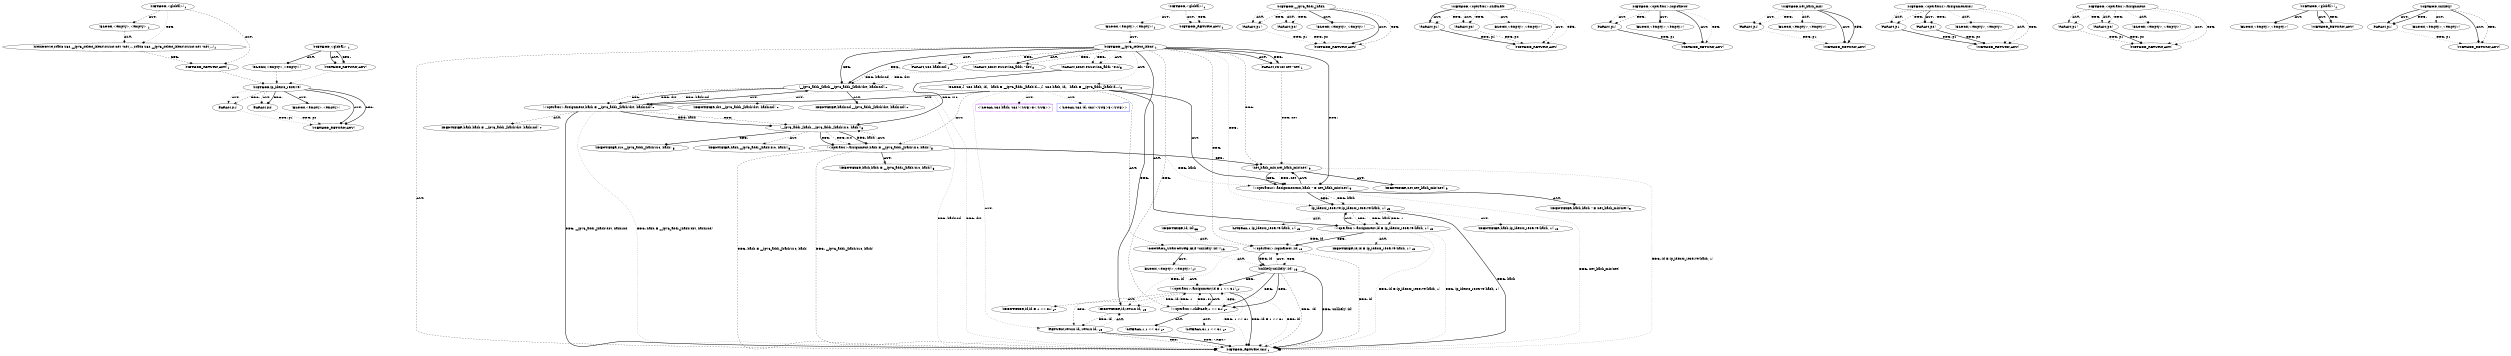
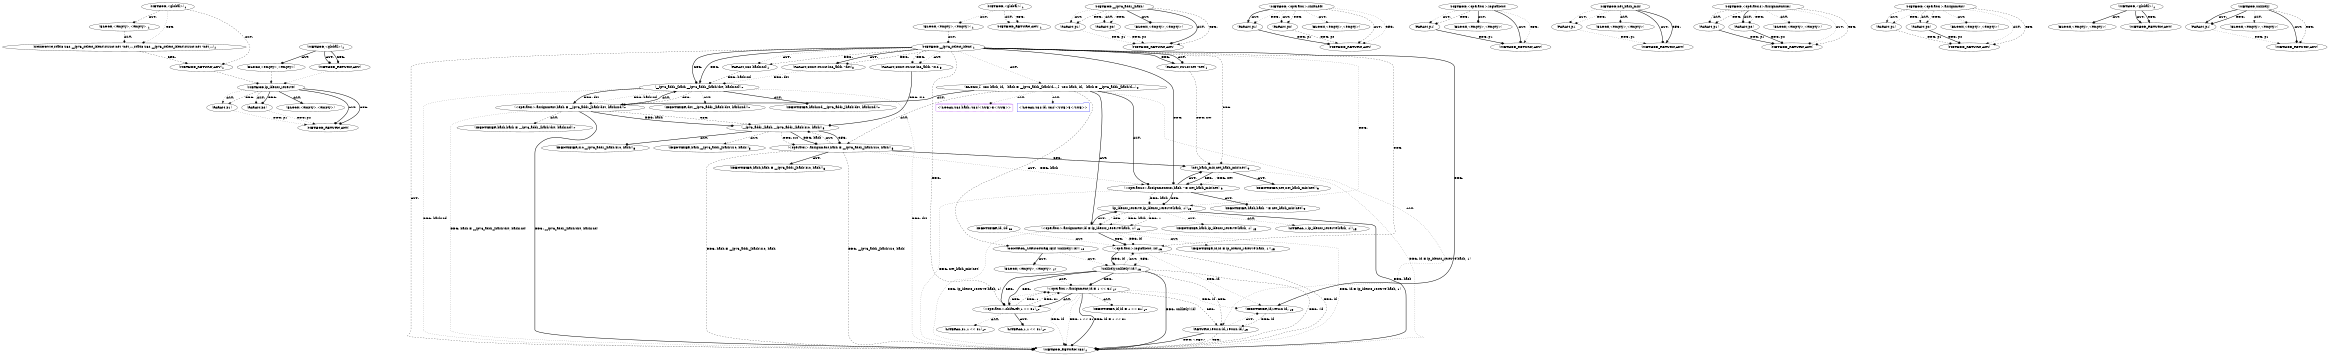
  digraph {
    edge [arrowhead=diamond style=bold]
    n1 [label=<(METHOD,ip_idents_reserve)>]
    n2 [label=<(PARAM,p1)>]
    n3 [label=<(PARAM,p2)>]
    n4 [label=<(BLOCK,&lt;empty&gt;,&lt;empty&gt;)>]
    n5 [label=<(METHOD_RETURN,ANY)>]
    n6 [label=<(METHOD,&lt;global&gt;)<SUB>1</SUB>>]
    n7 [label=<(BLOCK,&lt;empty&gt;,&lt;empty&gt;)<SUB>1</SUB>>]
    n8 [label=<(METHOD_RETURN,ANY)<SUB>1</SUB>>]
    n9 [label=<(METHOD,__ipv6_select_ident)<SUB>1</SUB>>]
    n10 [label=<(PARAM,struct net *net)<SUB>1</SUB>>]
    n11 [label=<(PARAM,u32 hashrnd)<SUB>1</SUB>>]
    n12 [label=<(PARAM,const struct in6_addr *dst)<SUB>2</SUB>>]
    n13 [label=<(PARAM,const struct in6_addr *src)<SUB>3</SUB>>]
    n14 [label=<(BLOCK,{  	u32 hash, id;   	hash = __ipv6_addr_jhash(d...,{  	u32 hash, id;   	hash = __ipv6_addr_jhash(d...)<SUB>4</SUB>>]
    n15 [label=<(__ipv6_addr_jhash,__ipv6_addr_jhash(dst, hashrnd))<SUB>7</SUB>>]
    n16 [label=<(&lt;operators&gt;.assignmentXor,hash ^= net_hash_mix(net))<SUB>9</SUB>>]
    n17 [label=<(net_hash_mix,net_hash_mix(net))<SUB>9</SUB>>]
    n18 [label=<(ip_idents_reserve,ip_idents_reserve(hash, 1))<SUB>15</SUB>>]
    n19 [label=<(&lt;operator&gt;.logicalNot,!id)<SUB>16</SUB>>]
    n20 [label=<(&lt;operator&gt;.shiftLeft,1 &lt;&lt; 31)<SUB>17</SUB>>]
    n21 [label=<(IDENTIFIER,id,return id;)<SUB>19</SUB>>]
    n22 [label=<(METHOD_RETURN,u32)<SUB>1</SUB>>]
    n23 [label=<(__ipv6_addr_jhash,__ipv6_addr_jhash(src, hash))<SUB>8</SUB>>]
    n24 [color=purple label="<(LOCAL,u32 hash: u32)<SUB>5</SUB>>" shape=cylinder]
    n25 [color=blue label="<(LOCAL,u32 id: u32)<SUB>5</SUB>>" shape=folder]
    n26 [label=<(&lt;operator&gt;.assignment,hash = __ipv6_addr_jhash(dst, hashrnd))<SUB>7</SUB>>]
    n27 [label=<(&lt;operator&gt;.assignment,hash = __ipv6_addr_jhash(src, hash))<SUB>8</SUB>>]
    n28 [label=<(&lt;operator&gt;.assignment,id = ip_idents_reserve(hash, 1))<SUB>15</SUB>>]
    n29 [label=<(CONTROL_STRUCTURE,IF,if (unlikely(!id)))<SUB>16</SUB>>]
    n30 [label=<(RETURN,return id;,return id;)<SUB>19</SUB>>]
    n31 [label=<(IDENTIFIER,dst,__ipv6_addr_jhash(dst, hashrnd))<SUB>7</SUB>>]
    n32 [label=<(IDENTIFIER,hashrnd,__ipv6_addr_jhash(dst, hashrnd))<SUB>7</SUB>>]
    n33 [label=<(IDENTIFIER,src,__ipv6_addr_jhash(src, hash))<SUB>8</SUB>>]
    n34 [label=<(IDENTIFIER,hash,__ipv6_addr_jhash(src, hash))<SUB>8</SUB>>]
    n35 [label=<(IDENTIFIER,hash,hash ^= net_hash_mix(net))<SUB>9</SUB>>]
    n36 [label=<(IDENTIFIER,net,net_hash_mix(net))<SUB>9</SUB>>]
    n37 [label=<(IDENTIFIER,hash,ip_idents_reserve(hash, 1))<SUB>15</SUB>>]
    n38 [label=<(LITERAL,1,ip_idents_reserve(hash, 1))<SUB>15</SUB>>]
    n39 [label=<(unlikely,unlikely(!id))<SUB>16</SUB>>]
    n40 [label=<(&lt;operator&gt;.assignment,id = 1 &lt;&lt; 31)<SUB>17</SUB>>]
    n41 [label=<(LITERAL,1,1 &lt;&lt; 31)<SUB>17</SUB>>]
    n42 [label=<(LITERAL,31,1 &lt;&lt; 31)<SUB>17</SUB>>]
    n43 [label=<(IDENTIFIER,hash,hash = __ipv6_addr_jhash(dst, hashrnd))<SUB>7</SUB>>]
    n44 [label=<(IDENTIFIER,hash,hash = __ipv6_addr_jhash(src, hash))<SUB>8</SUB>>]
    n45 [label=<(IDENTIFIER,id,id = ip_idents_reserve(hash, 1))<SUB>15</SUB>>]
    n46 [label=<(BLOCK,&lt;empty&gt;,&lt;empty&gt;)<SUB>17</SUB>>]
    n47 [label=<(IDENTIFIER,id,id = 1 &lt;&lt; 31)<SUB>17</SUB>>]
    n48 [label=<(IDENTIFIER,id,!id)<SUB>66</SUB>>]
    n49 [label=<(METHOD,__ipv6_addr_jhash)>]
    n50 [label=<(PARAM,p1)>]
    n51 [label=<(PARAM,p2)>]
    n52 [label=<(BLOCK,&lt;empty&gt;,&lt;empty&gt;)>]
    n53 [label=<(METHOD_RETURN,ANY)>]
    n54 [label=<(METHOD,&lt;operator&gt;.shiftLeft)>]
    n55 [label=<(PARAM,p1)>]
    n56 [label=<(PARAM,p2)>]
    n57 [label=<(BLOCK,&lt;empty&gt;,&lt;empty&gt;)>]
    n58 [label=<(METHOD_RETURN,ANY)>]
    n59 [label=<(METHOD,&lt;operator&gt;.logicalNot)>]
    n60 [label=<(PARAM,p1)>]
    n61 [label=<(BLOCK,&lt;empty&gt;,&lt;empty&gt;)>]
    n62 [label=<(METHOD_RETURN,ANY)>]
    n63 [label=<(METHOD,net_hash_mix)>]
    n64 [label=<(PARAM,p1)>]
    n65 [label=<(BLOCK,&lt;empty&gt;,&lt;empty&gt;)>]
    n66 [label=<(METHOD_RETURN,ANY)>]
    n67 [label=<(METHOD,&lt;operators&gt;.assignmentXor)>]
    n68 [label=<(PARAM,p1)>]
    n69 [label=<(PARAM,p2)>]
    n70 [label=<(BLOCK,&lt;empty&gt;,&lt;empty&gt;)>]
    n71 [label=<(METHOD_RETURN,ANY)>]
    n72 [label=<(METHOD,&lt;operator&gt;.assignment)>]
    n73 [label=<(PARAM,p1)>]
    n74 [label=<(PARAM,p2)>]
    n75 [label=<(BLOCK,&lt;empty&gt;,&lt;empty&gt;)>]
    n76 [label=<(METHOD_RETURN,ANY)>]
    n77 [label=<(METHOD,&lt;global&gt;)<SUB>1</SUB>>]
    n78 [label=<(BLOCK,&lt;empty&gt;,&lt;empty&gt;)>]
    n79 [label=<(METHOD_RETURN,ANY)>]
    n80 [label=<(METHOD,unlikely)>]
    n81 [label=<(PARAM,p1)>]
    n82 [label=<(BLOCK,&lt;empty&gt;,&lt;empty&gt;)>]
    n83 [label=<(METHOD_RETURN,ANY)>]
    n84 [label=<(METHOD,&lt;global&gt;)<SUB>1</SUB>>]
    n85 [label=<(BLOCK,&lt;empty&gt;,&lt;empty&gt;)<SUB>1</SUB>>]
    n86 [label=<(UNKNOWN,static u32 __ipv6_select_ident(struct net *net,...,static u32 __ipv6_select_ident(struct net *net,...)<SUB>1</SUB>>]
    n87 [label=<(METHOD_RETURN,ANY)<SUB>1</SUB>>]
    n88 [label=<(METHOD,&lt;global&gt;)<SUB>1</SUB>>]
    n89 [label=<(BLOCK,&lt;empty&gt;,&lt;empty&gt;)>]
    n90 [label=<(METHOD_RETURN,ANY)>]
    n1 -> n2 [arrowhead=normal label="AST: " style=dotted]
    n1 -> n2 [arrowhead=normal label="DDG: " style=dashed]
    n1 -> n3 [arrowhead=dot label="AST: " style=dashed]
    n1 -> n3 [arrowhead=dot label="DDG: "]
    n1 -> n4 [arrowhead=normal label="AST: "]
    n1 -> n5 [arrowhead=dot label="AST: "]
    n1 -> n5 [arrowhead=dot label="CFG: "]
    n2 -> n5 [arrowhead=normal label="DDG: p1" style=dotted]
    n3 -> n5 [arrowhead=normal label="DDG: p2" style=dotted]
    n6 -> n7 [label="AST: " style=dotted]
    n6 -> n8 [label="AST: " style=dashed]
    n6 -> n8 [label="CFG: " style=dotted]
    n7 -> n9 [arrowhead=dot label="AST: " style=dashed]
    n9 -> n10 [arrowhead=dot label="AST: "]
    n9 -> n10 [arrowhead=normal label="DDG: "]
    n9 -> n11 [arrowhead=dot label="AST: " style=dotted]
    n9 -> n11 [arrowhead=normal label="DDG: " style=dashed]
    n9 -> n12 [label="AST: "]
    n9 -> n12 [arrowhead=dot label="DDG: " style=dashed]
    n9 -> n13 [label="AST: " style=dotted]
    n9 -> n13 [arrowhead=dot label="DDG: " style=dashed]
    n9 -> n14 [arrowhead=normal label="AST: " style=dotted]
    n9 -> n15 [arrowhead=dot label="CFG: "]
    n9 -> n15 [arrowhead=normal label="DDG: "]
    n9 -> n16 [arrowhead=dot label="DDG: "]
    n9 -> n17 [arrowhead=dot label="DDG: " style=dashed]
    n9 -> n18 [arrowhead=normal label="DDG: " style=dotted]
    n9 -> n19 [arrowhead=normal label="DDG: " style=dashed]
    n9 -> n20 [label="DDG: " style=dashed]
    n9 -> n21 [arrowhead=normal label="DDG: "]
    n9 -> n22 [label="AST: " style=dashed]
    n10 -> n17 [arrowhead=dot label="DDG: net" style=dashed]
    n11 -> n15 [arrowhead=dot label="DDG: hashrnd" style=dashed]
    n12 -> n15 [label="DDG: dst" style=dotted]
    n13 -> n23 [arrowhead=dot label="DDG: src"]
    n14 -> n16 [arrowhead=dot label="AST: "]
    n14 -> n24 [arrowhead=dot label="AST: " style=dotted]
    n14 -> n25 [label="AST: " style=dotted]
    n14 -> n26 [arrowhead=normal label="AST: "]
    n14 -> n27 [arrowhead=normal label="AST: " style=dashed]
    n14 -> n28 [label="AST: "]
    n14 -> n29 [label="AST: " style=dashed]
    n14 -> n30 [arrowhead=normal label="AST: " style=dotted]
    n15 -> n22 [arrowhead=dot label="DDG: dst" style=dotted]
    n15 -> n22 [arrowhead=normal label="DDG: hashrnd" style=dotted]
    n15 -> n26 [arrowhead=dot label="CFG: " style=dashed]
    n15 -> n26 [arrowhead=normal label="DDG: dst"]
    n15 -> n26 [label="DDG: hashrnd" style=dotted]
    n15 -> n31 [label="AST: " style=dotted]
    n15 -> n32 [label="AST: "]
    n16 -> n17 [label="AST: "]
    n16 -> n18 [arrowhead=dot label="CFG: "]
    n16 -> n18 [label="DDG: hash" style=dashed]
    n16 -> n22 [arrowhead=normal label="DDG: net_hash_mix(net)" style=dotted]
    n16 -> n35 [arrowhead=dot label="AST: "]
    n17 -> n16 [arrowhead=normal label="CFG: "]
    n17 -> n16 [arrowhead=dot label="DDG: net" style=dotted]
    n17 -> n22 [arrowhead=normal label="DDG: id = ip_idents_reserve(hash, 1)" style=dotted]
    n17 -> n36 [arrowhead=normal label="AST: "]
    n18 -> n22 [label="DDG: hash"]
    n18 -> n28 [arrowhead=dot label="CFG: " style=dashed]
    n18 -> n28 [arrowhead=normal label="DDG: hash" style=dotted]
    n18 -> n28 [arrowhead=normal label="DDG: 1" style=dashed]
    n18 -> n37 [label="AST: " style=dotted]
    n18 -> n38 [arrowhead=normal label="AST: " style=dotted]
    n19 -> n21 [arrowhead=normal label="DDG: id" style=dotted]
    n19 -> n22 [arrowhead=dot label="DDG: id" style=dashed]
    n19 -> n39 [label="CFG: " style=dotted]
    n19 -> n39 [arrowhead=normal label="DDG: id"]
    n20 -> n40 [arrowhead=dot label="CFG: " style=dotted]
    n20 -> n40 [label="DDG: 1" style=dashed]
    n20 -> n40 [arrowhead=dot label="DDG: 31" style=dashed]
    n20 -> n41 [label="AST: "]
    n20 -> n42 [label="AST: " style=dotted]
    n21 -> n30 [arrowhead=dot label="DDG: id" style=dashed]
    n23 -> n27 [arrowhead=dot label="CFG: "]
    n23 -> n27 [label="DDG: src" style=dashed]
    n23 -> n27 [label="DDG: hash"]
-   n23 -> n33 [arrowhead=dot label="CFG: "]
+   n23 -> n33 [arrowhead=dot label="AST: "]
    n23 -> n34 [arrowhead=normal label="AST: " style=dashed]
    n26 -> n15 [arrowhead=normal label="AST: "]
    n26 -> n22 [arrowhead=normal label="DDG: __ipv6_addr_jhash(dst, hashrnd)"]
    n26 -> n22 [arrowhead=dot label="DDG: hash = __ipv6_addr_jhash(dst, hashrnd)" style=dotted]
    n26 -> n23 [label="CFG: " style=dashed]
    n26 -> n23 [label="DDG: hash"]
    n26 -> n43 [label="AST: " style=dashed]
    n27 -> n16 [arrowhead=normal label="DDG: hash" style=dotted]
    n27 -> n17 [label="CFG: "]
    n27 -> n22 [arrowhead=normal label="DDG: __ipv6_addr_jhash(src, hash)" style=dashed]
    n27 -> n22 [arrowhead=normal label="DDG: hash = __ipv6_addr_jhash(src, hash)" style=dashed]
    n27 -> n23 [arrowhead=dot label="AST: " style=dashed]
    n27 -> n44 [arrowhead=normal label="AST: "]
    n28 -> n18 [label="AST: "]
    n28 -> n19 [label="CFG: "]
    n28 -> n19 [arrowhead=dot label="DDG: id" style=dotted]
    n28 -> n22 [arrowhead=dot label="DDG: ip_idents_reserve(hash, 1)" style=dotted]
    n28 -> n22 [label="DDG: id = ip_idents_reserve(hash, 1)" style=dotted]
    n28 -> n45 [arrowhead=normal label="AST: " style=dotted]
    n29 -> n39 [label="AST: " style=dotted]
    n29 -> n46 [arrowhead=normal label="AST: "]
    n30 -> n21 [arrowhead=dot label="AST: " style=dotted]
    n30 -> n22 [label="CFG: " style=dashed]
    n30 -> n22 [arrowhead=dot label="DDG: &lt;RET&gt;"]
    n39 -> n19 [arrowhead=dot label="AST: " style=dashed]
    n39 -> n20 [label="CFG: "]
    n39 -> n20 [label="CDG: "]
    n39 -> n22 [arrowhead=normal label="DDG: !id" style=dashed]
    n39 -> n22 [arrowhead=normal label="DDG: unlikely(!id)"]
+   n39 -> n30 [arrowhead=dot label="CFG: " style=dashed]
    n39 -> n40 [label="CDG: "]
    n40 -> n20 [arrowhead=normal label="AST: "]
    n40 -> n21 [arrowhead=dot label="DDG: id" style=dotted]
    n40 -> n22 [label="DDG: id" style=dotted]
    n40 -> n22 [arrowhead=dot label="DDG: 1 &lt;&lt; 31" style=dotted]
    n40 -> n22 [arrowhead=dot label="DDG: id = 1 &lt;&lt; 31"]
    n40 -> n30 [arrowhead=normal label="CFG: " style=dashed]
    n40 -> n47 [arrowhead=dot label="AST: " style=dashed]
    n46 -> n40 [arrowhead=dot label="AST: " style=dotted]
    n48 -> n19 [arrowhead=normal label="AST: " style=dotted]
    n49 -> n50 [label="AST: " style=dotted]
    n49 -> n50 [label="DDG: " style=dashed]
    n49 -> n51 [label="AST: " style=dotted]
    n49 -> n51 [label="DDG: " style=dotted]
    n49 -> n52 [arrowhead=dot label="AST: "]
    n49 -> n53 [label="AST: "]
    n49 -> n53 [arrowhead=normal label="CFG: " style=dashed]
    n50 -> n53 [label="DDG: p1" style=dotted]
    n51 -> n53 [arrowhead=normal label="DDG: p2" style=dotted]
    n54 -> n55 [arrowhead=normal label="AST: "]
    n54 -> n55 [label="DDG: " style=dotted]
    n54 -> n56 [label="AST: " style=dotted]
    n54 -> n56 [label="DDG: " style=dashed]
    n54 -> n57 [arrowhead=normal label="AST: " style=dotted]
    n54 -> n58 [label="AST: " style=dashed]
    n54 -> n58 [arrowhead=dot label="CFG: " style=dotted]
    n55 -> n58 [arrowhead=dot label="DDG: p1"]
    n56 -> n58 [arrowhead=normal label="DDG: p2" style=dashed]
    n59 -> n60 [label="AST: " style=dotted]
    n59 -> n60 [label="DDG: " style=dashed]
    n59 -> n61 [label="AST: "]
    n59 -> n62 [arrowhead=dot label="AST: "]
    n59 -> n62 [arrowhead=normal label="CFG: " style=dotted]
    n60 -> n62 [label="DDG: p1"]
    n63 -> n64 [arrowhead=dot label="AST: " style=dotted]
    n63 -> n64 [arrowhead=dot label="DDG: " style=dotted]
    n63 -> n65 [label="AST: " style=dashed]
    n63 -> n66 [arrowhead=dot label="AST: "]
    n63 -> n66 [arrowhead=normal label="CFG: "]
    n64 -> n66 [arrowhead=normal label="DDG: p1" style=dotted]
    n67 -> n68 [arrowhead=dot label="AST: " style=dashed]
    n67 -> n68 [label="DDG: " style=dashed]
    n67 -> n69 [arrowhead=dot label="AST: "]
    n67 -> n69 [arrowhead=dot label="DDG: " style=dotted]
    n67 -> n70 [arrowhead=dot label="AST: " style=dotted]
    n67 -> n71 [arrowhead=dot label="AST: " style=dotted]
    n67 -> n71 [arrowhead=dot label="CFG: " style=dashed]
    n68 -> n71 [label="DDG: p1"]
    n69 -> n71 [arrowhead=dot label="DDG: p2"]
    n72 -> n73 [arrowhead=normal label="AST: " style=dashed]
    n72 -> n73 [arrowhead=normal label="DDG: " style=dotted]
    n72 -> n74 [arrowhead=normal label="AST: " style=dashed]
    n72 -> n74 [arrowhead=normal label="DDG: " style=dashed]
    n72 -> n75 [arrowhead=dot label="AST: " style=dotted]
    n72 -> n76 [arrowhead=normal label="AST: " style=dotted]
    n72 -> n76 [label="CFG: " style=dashed]
    n73 -> n76 [arrowhead=dot label="DDG: p1" style=dashed]
    n74 -> n76 [arrowhead=dot label="DDG: p2"]
    n77 -> n78 [label="AST: "]
    n77 -> n79 [arrowhead=normal label="AST: "]
    n77 -> n79 [arrowhead=normal label="CFG: "]
    n80 -> n81 [arrowhead=normal label="AST: "]
    n80 -> n81 [arrowhead=dot label="DDG: "]
    n80 -> n82 [arrowhead=normal label="AST: " style=dotted]
    n80 -> n83 [label="AST: "]
    n80 -> n83 [arrowhead=dot label="CFG: " style=dashed]
    n81 -> n83 [arrowhead=normal label="DDG: p1" style=dotted]
    n84 -> n85 [label="AST: " style=dashed]
    n84 -> n86 [label="CFG: " style=dotted]
    n84 -> n87 [label="AST: " style=dashed]
    n85 -> n86 [label="AST: " style=dashed]
    n86 -> n87 [label="CFG: " style=dashed]
    n87 -> n1 [arrowhead=dot style=dashed]
    n88 -> n89 [arrowhead=dot label="AST: "]
    n88 -> n90 [arrowhead=dot label="AST: "]
    n88 -> n90 [label="CFG: "]
    n89 -> n1 [style=dashed]
    n90 -> n1 [style=dotted]
  }
